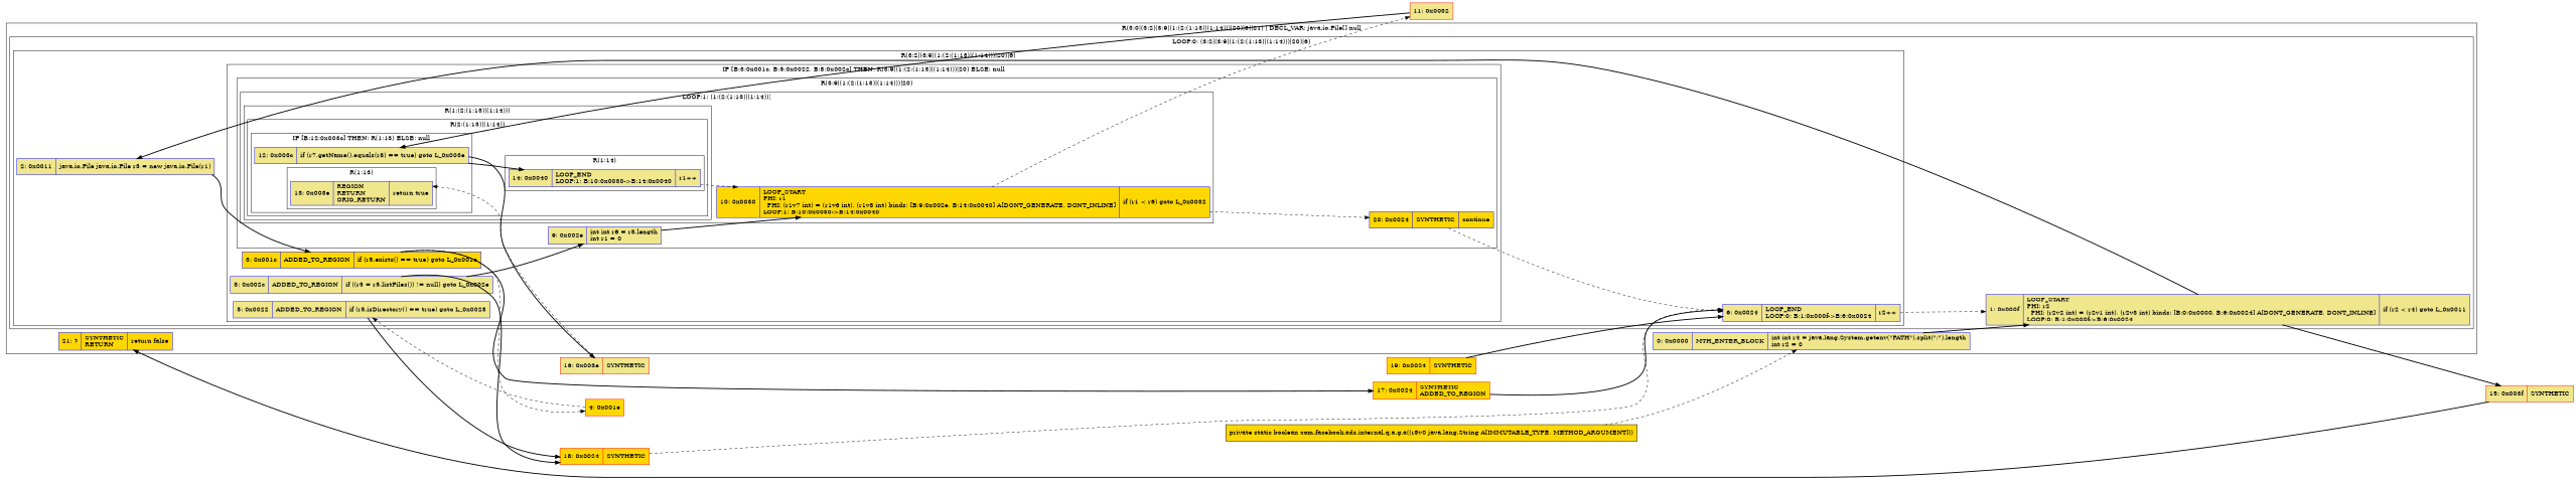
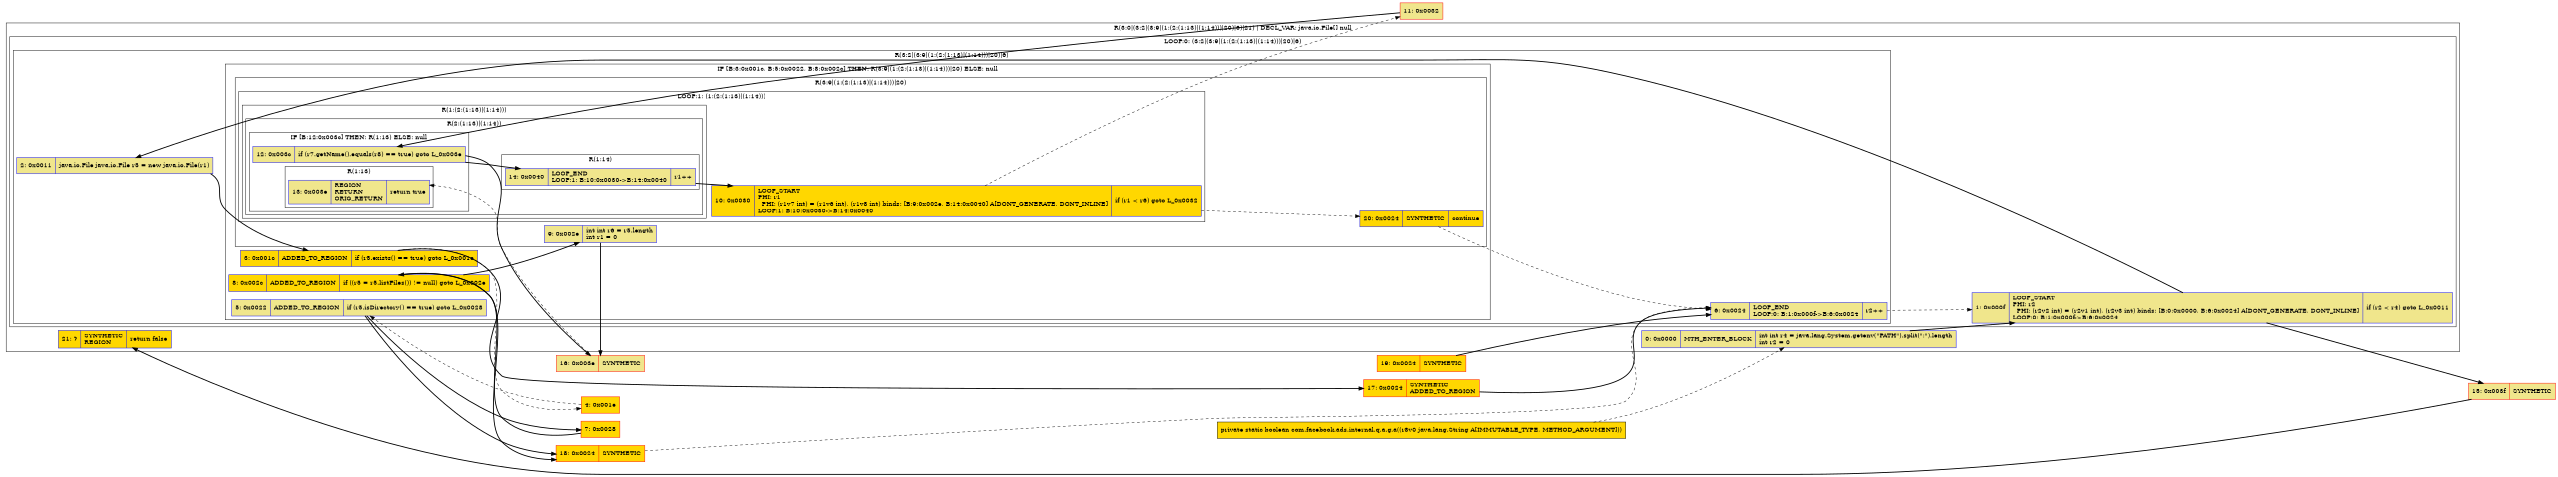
  digraph {
    rankdir=LR
    node [color=blue fillcolor=khaki shape=record style=filled]
    edge [style=bold]
    n1 [label="{13\:\ 0x003e|REGION\lRETURN\lORIG_RETURN\l|return true\l}"]
    n2 [label="{12\:\ 0x003c|if (r7.getName().equals(r8) == true) goto L_0x003e\l}"]
    n3 [label="{14\:\ 0x0040|LOOP_END\lLOOP:1: B:10:0x0030\-\>B:14:0x0040\l|r1++\l}"]
    n4 [fillcolor=gold label="{10\:\ 0x0030|LOOP_START\lPHI: r1 \l  PHI: (r1v7 int) = (r1v6 int), (r1v8 int) binds: [B:9:0x002e, B:14:0x0040] A[DONT_GENERATE, DONT_INLINE]\lLOOP:1: B:10:0x0030\-\>B:14:0x0040\l|if (r1 \< r6) goto L_0x0032\l}"]
    n5 [label="{9\:\ 0x002e|int int r6 = r5.length\lint r1 = 0\l}"]
    n6 [fillcolor=gold label="{20\:\ 0x0024|SYNTHETIC\l|continue\l}"]
    n7 [fillcolor=gold label="{3\:\ 0x001c|ADDED_TO_REGION\l|if (r5.exists() == true) goto L_0x001e\l}"]
    n8 [label="{5\:\ 0x0022|ADDED_TO_REGION\l|if (r5.isDirectory() == true) goto L_0x0028\l}"]
-   n9 [label="{8\:\ 0x002c|ADDED_TO_REGION\l|if ((r5 = r5.listFiles()) != null) goto L_0x002e\l}"]
+   n9 [fillcolor=gold label="{8\:\ 0x002c|ADDED_TO_REGION\l|if ((r5 = r5.listFiles()) != null) goto L_0x002e\l}"]
    n10 [label="{2\:\ 0x0011|java.io.File java.io.File r5 = new java.io.File(r1)\l}"]
    n11 [label="{6\:\ 0x0024|LOOP_END\lLOOP:0: B:1:0x000f\-\>B:6:0x0024\l|r2++\l}"]
    n12 [label="{1\:\ 0x000f|LOOP_START\lPHI: r2 \l  PHI: (r2v2 int) = (r2v1 int), (r2v3 int) binds: [B:0:0x0000, B:6:0x0024] A[DONT_GENERATE, DONT_INLINE]\lLOOP:0: B:1:0x000f\-\>B:6:0x0024\l|if (r2 \< r4) goto L_0x0011\l}"]
    n13 [label="{0\:\ 0x0000|MTH_ENTER_BLOCK\l|int int r4 = java.lang.System.getenv(\"PATH\").split(\":\").length\lint r2 = 0\l}"]
-   n14 [fillcolor=gold label="{21\:\ ?|SYNTHETIC\lRETURN\l|return false\l}"]
+   n14 [fillcolor=gold label="{21\:\ ?|SYNTHETIC\lREGION\l|return false\l}"]
    n15 [color=red label="{16\:\ 0x003e|SYNTHETIC\l}"]
    n16 [color=red label="{11\:\ 0x0032}"]
    n17 [color=red fillcolor=gold label="{4\:\ 0x001e}"]
    n18 [color=red fillcolor=gold label="{17\:\ 0x0024|SYNTHETIC\lADDED_TO_REGION\l}"]
+   n19 [color=red fillcolor=gold label="{7\:\ 0x0028}"]
    n20 [color=red fillcolor=gold label="{18\:\ 0x0024|SYNTHETIC\l}"]
    n21 [color=red label="{15\:\ 0x003f|SYNTHETIC\l}"]
    n22 [color=red fillcolor=gold label="{19\:\ 0x0024|SYNTHETIC\l}"]
    n23 [fillcolor=gold label="{private static boolean com.facebook.ads.internal.q.a.g.a((r8v0 java.lang.String A[IMMUTABLE_TYPE, METHOD_ARGUMENT])) }" color=""]
    subgraph cluster_1 {
      label="R(3:0|(3:2|(3:9|(1:(2:(1:13)|(1:14)))|20)|6)|21) | DECL_VAR: java.io.File[] null\l"
      n13
      n14
      subgraph cluster_2 {
        label="LOOP:0: (3:2|(3:9|(1:(2:(1:13)|(1:14)))|20)|6)"
        n12
        subgraph cluster_3 {
          label="R(3:2|(3:9|(1:(2:(1:13)|(1:14)))|20)|6)"
          n10
          n11
          subgraph cluster_4 {
            label="IF [B:3:0x001c, B:5:0x0022, B:8:0x002c] THEN: R(3:9|(1:(2:(1:13)|(1:14)))|20) ELSE: null"
            n7
            n8
            n9
            subgraph cluster_5 {
              label="R(3:9|(1:(2:(1:13)|(1:14)))|20)"
              n5
              n6
              subgraph cluster_6 {
                label="LOOP:1: (1:(2:(1:13)|(1:14)))"
                n4
                subgraph cluster_7 {
                  label="R(1:(2:(1:13)|(1:14)))"
                  subgraph cluster_8 {
                    label="R(2:(1:13)|(1:14))"
                    subgraph cluster_9 {
                      label="IF [B:12:0x003c] THEN: R(1:13) ELSE: null"
                      n2
                      subgraph cluster_10 {
                        label="R(1:13)"
                        n1
                      }
                    }
                    subgraph cluster_11 {
                      label="R(1:14)"
                      n3
                    }
                  }
                }
              }
            }
          }
        }
      }
    }
    n2 -> n3
    n2 -> n15
-   n3 -> n4 [style=dashed]
+   n3 -> n4
    n4 -> n6 [style=dashed]
    n4 -> n16 [style=dashed]
-   n5 -> n4
+   n5 -> n15
    n6 -> n11 [style=dashed]
    n7 -> n17 [style=dashed]
    n7 -> n18
+   n8 -> n19
    n8 -> n20
    n9 -> n5
    n9 -> n20
    n10 -> n7
    n11 -> n12 [style=dashed]
    n12 -> n10
    n12 -> n21
    n13 -> n12
    n15 -> n1 [style=dashed]
    n16 -> n2
    n17 -> n8 [style=dashed]
    n18 -> n11
+   n19 -> n9
    n20 -> n11 [style=dashed]
    n21 -> n14
    n22 -> n11
    n23 -> n13 [style=dashed]
  }
